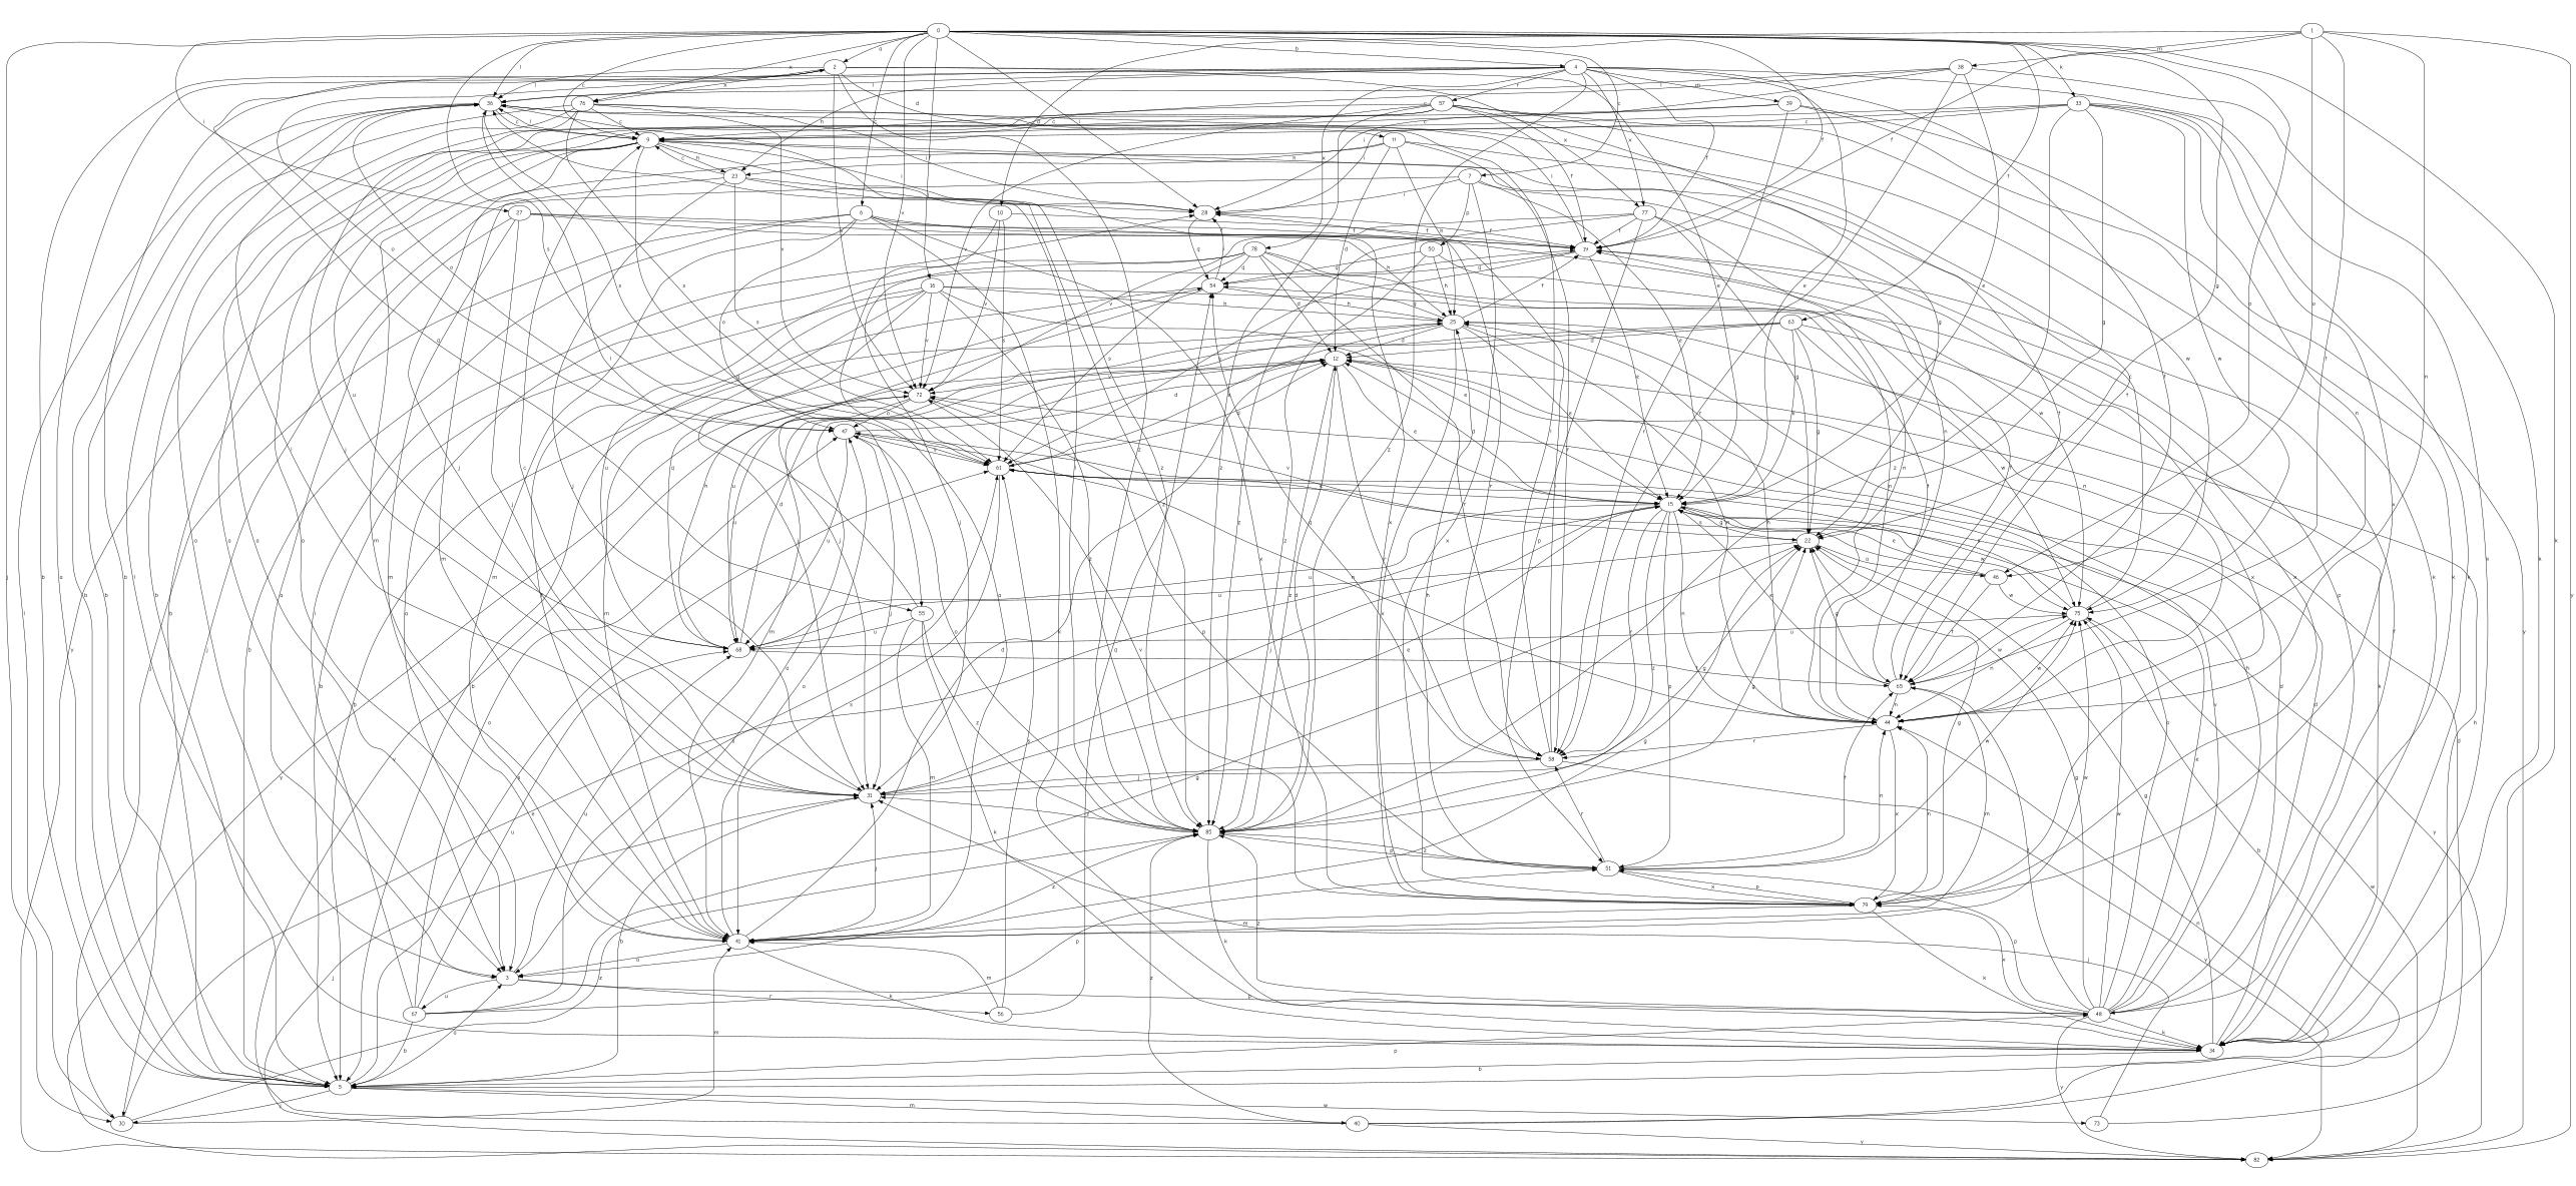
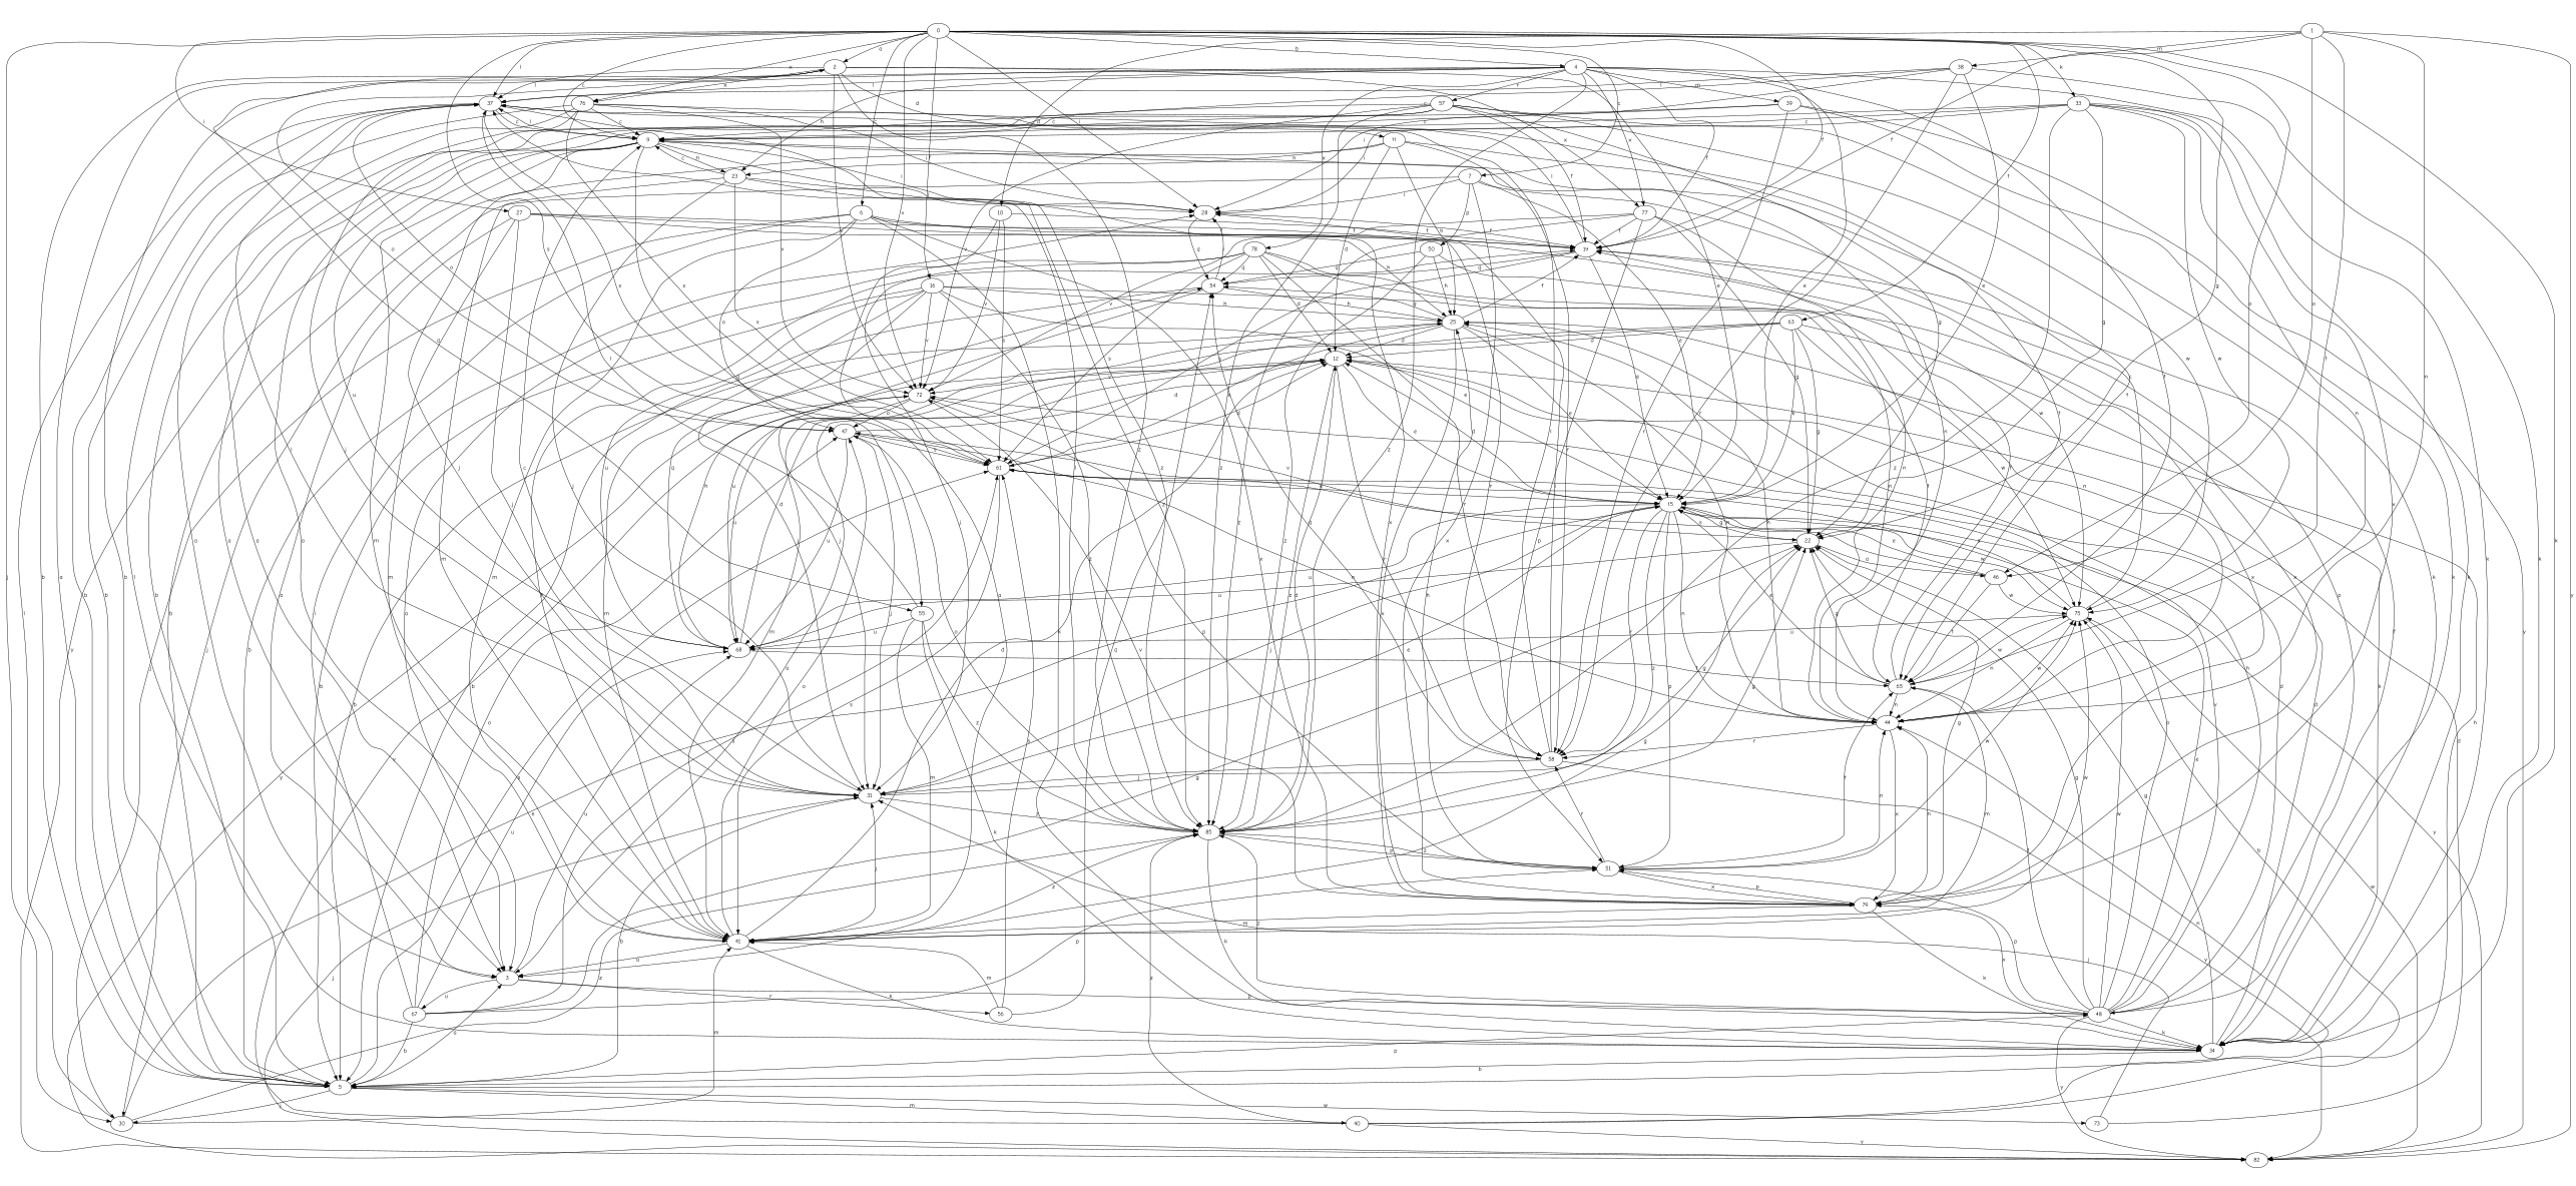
  strict digraph {
    fontname="Comic Neue"
    node [fontname="Comic Neue"]
    edge [fontname="Comic Neue"]
    0
    2
    4
    6
    7
    9
    16
    19
    22
    27
    28
    30
    33
    34
-   37 [label=36]
+   37
    46
    61
    63
    72
    76
    5
    11
    15
    n24 [label=55]
    77
    85
    65
    23
    39
    47
    57
    78
    41
    58
    79
    48
    50
    44
    82
    68
    31
    25
    54
    3
    75
    12
    51
    1
    10
    38
    40
    73
    56
    67
    0 -> 2 [label=a]
    0 -> 4 [label=b]
    0 -> 6 [label=c]
    0 -> 7 [label=c]
    0 -> 9 [label=c]
    0 -> 16 [label=f]
    0 -> 19 [label=f]
    0 -> 22 [label=g]
    0 -> 27 [label=i]
    0 -> 28 [label=i]
    0 -> 30 [label=j]
    0 -> 33 [label=k]
    0 -> 34 [label=k]
    0 -> 37 [label=l]
    0 -> 46 [label=o]
    0 -> 61 [label=s]
    0 -> 63 [label=t]
    0 -> 72 [label=v]
    0 -> 76 [label=x]
    2 -> 37 [label=l]
    2 -> 72 [label=v]
    2 -> 76 [label=x]
    2 -> 5 [label=b]
    2 -> 11 [label=d]
    2 -> 15 [label=e]
    2 -> n24 [label=q]
    2 -> 77 [label=x]
    2 -> 85 [label=z]
    4 -> 19 [label=f]
    4 -> 34 [label=k]
    4 -> 37 [label=l]
    4 -> 5 [label=b]
    4 -> 15 [label=e]
    4 -> 77 [label=x]
    4 -> 85 [label=z]
    4 -> 65 [label=t]
    4 -> 23 [label=h]
    4 -> 39 [label=m]
    4 -> 47 [label=o]
    4 -> 57 [label=r]
    4 -> 78 [label=x]
    6 -> 19 [label=f]
    6 -> 30 [label=j]
    6 -> 34 [label=k]
    6 -> 5 [label=b]
    6 -> 47 [label=o]
    6 -> 41 [label=m]
    6 -> 58 [label=r]
    6 -> 79 [label=x]
    7 -> 28 [label=i]
    7 -> 30 [label=j]
    7 -> 15 [label=e]
    7 -> 79 [label=x]
    7 -> 48 [label=p]
    7 -> 50 [label=p]
    9 -> 28 [label=i]
    9 -> 37 [label=l]
    9 -> n24 [label=q]
    9 -> 23 [label=h]
    9 -> 41 [label=m]
    9 -> 79 [label=x]
    9 -> 44 [label=n]
    9 -> 82 [label=y]
    9 -> 68 [label=u]
    9 -> 31 [label=j]
    16 -> 72 [label=v]
    16 -> 5 [label=b]
    16 -> 15 [label=e]
    16 -> 85 [label=z]
    16 -> 65 [label=t]
    16 -> 41 [label=m]
    16 -> 68 [label=u]
    16 -> 31 [label=j]
    16 -> 25 [label=h]
    19 -> 37 [label=l]
    19 -> 61 [label=s]
    19 -> 15 [label=e]
    19 -> 79 [label=x]
    19 -> 54 [label=q]
    22 -> 46 [label=a]
    22 -> 72 [label=v]
    22 -> 68 [label=u]
    27 -> 19 [label=f]
    27 -> 41 [label=m]
    27 -> 31 [label=j]
    27 -> 25 [label=h]
    27 -> 3 [label=a]
    27 -> 75 [label=w]
    28 -> 19 [label=f]
    28 -> 54 [label=q]
    30 -> 37 [label=l]
    30 -> 15 [label=e]
    30 -> 85 [label=z]
    30 -> 41 [label=m]
    33 -> 9 [label=c]
    33 -> 22 [label=g]
    33 -> 28 [label=i]
    33 -> 34 [label=k]
    33 -> 85 [label=z]
    33 -> 79 [label=x]
    33 -> 44 [label=n]
    33 -> 3 [label=a]
    33 -> 75 [label=w]
    34 -> 22 [label=g]
    34 -> 37 [label=l]
    34 -> 5 [label=b]
    34 -> 12 [label=d]
    37 -> 9 [label=c]
    37 -> 61 [label=s]
    37 -> 5 [label=b]
    37 -> 85 [label=z]
    37 -> 47 [label=o]
    46 -> 61 [label=s]
    46 -> 15 [label=e]
    46 -> 65 [label=t]
    46 -> 75 [label=w]
    61 -> 15 [label=e]
    61 -> 41 [label=s]
    61 -> 12 [label=d]
    63 -> 22 [label=g]
    63 -> 34 [label=k]
    63 -> 15 [label=e]
    63 -> 41 [label=m]
    63 -> 68 [label=u]
    63 -> 75 [label=w]
    63 -> 12 [label=d]
    72 -> 47 [label=o]
    72 -> 82 [label=y]
    72 -> 68 [label=u]
    72 -> 51 [label=p]
    76 -> 9 [label=c]
    76 -> 28 [label=i]
    76 -> 61 [label=s]
    76 -> 72 [label=v]
    76 -> 5 [label=b]
    76 -> 65 [label=t]
    76 -> 31 [label=j]
    76 -> 3 [label=a]
    5 -> 2 [label=a]
    5 -> 30 [label=j]
    5 -> 61 [label=s]
    5 -> 48 [label=p]
    5 -> 3 [label=a]
    5 -> 40 [label=m]
    5 -> 73 [label=w]
    11 -> 5 [label=b]
    11 -> 65 [label=t]
    11 -> 23 [label=h]
    11 -> 58 [label=r]
    11 -> 25 [label=h]
    11 -> 12 [label=d]
    15 -> 22 [label=g]
    15 -> 85 [label=z]
    15 -> 58 [label=r]
    15 -> 44 [label=n]
    15 -> 82 [label=y]
    15 -> 68 [label=u]
    15 -> 31 [label=j]
    15 -> 75 [label=w]
    15 -> 12 [label=d]
    15 -> 51 [label=p]
    n24 -> 34 [label=k]
    n24 -> 37 [label=l]
    n24 -> 85 [label=z]
    n24 -> 41 [label=m]
    n24 -> 68 [label=u]
    77 -> 19 [label=f]
    77 -> 22 [label=g]
    77 -> 72 [label=v]
    77 -> 85 [label=z]
    77 -> 44 [label=n]
    77 -> 51 [label=p]
    85 -> 22 [label=g]
    85 -> 34 [label=k]
    85 -> 37 [label=l]
    85 -> 47 [label=o]
    85 -> 12 [label=d]
    85 -> 51 [label=p]
    65 -> 19 [label=f]
    65 -> 22 [label=g]
    65 -> 15 [label=e]
    65 -> 41 [label=m]
    65 -> 44 [label=n]
    65 -> 75 [label=w]
    23 -> 9 [label=c]
    23 -> 28 [label=i]
    23 -> 61 [label=s]
    23 -> 85 [label=z]
    23 -> 41 [label=m]
    23 -> 31 [label=j]
    39 -> 9 [label=c]
    39 -> 34 [label=k]
    39 -> 58 [label=r]
    39 -> 82 [label=y]
    39 -> 3 [label=a]
    47 -> 61 [label=s]
    47 -> 44 [label=n]
    47 -> 68 [label=u]
    47 -> 31 [label=j]
    47 -> 12 [label=d]
    57 -> 9 [label=c]
    57 -> 19 [label=f]
    57 -> 22 [label=g]
    57 -> 34 [label=k]
    57 -> 72 [label=v]
    57 -> 5 [label=b]
    57 -> 85 [label=z]
    57 -> 3 [label=a]
    57 -> 75 [label=w]
    78 -> 61 [label=s]
    78 -> 58 [label=r]
    78 -> 79 [label=x]
    78 -> 44 [label=n]
    78 -> 31 [label=j]
    78 -> 54 [label=q]
    78 -> 3 [label=a]
    78 -> 12 [label=d]
    41 -> 19 [label=f]
    41 -> 22 [label=g]
    41 -> 34 [label=k]
    41 -> 85 [label=z]
    41 -> 47 [label=o]
    41 -> 31 [label=j]
    41 -> 3 [label=a]
    41 -> 75 [label=w]
    41 -> 12 [label=d]
    58 -> 28 [label=i]
    58 -> 37 [label=l]
    58 -> 82 [label=y]
    58 -> 31 [label=j]
    58 -> 54 [label=q]
    79 -> 22 [label=g]
    79 -> 34 [label=k]
    79 -> 72 [label=v]
    79 -> 41 [label=m]
    79 -> 44 [label=n]
    79 -> 51 [label=p]
    48 -> 19 [label=f]
    48 -> 22 [label=g]
    48 -> 34 [label=k]
    48 -> 72 [label=v]
    48 -> 15 [label=e]
    48 -> 85 [label=z]
    48 -> 65 [label=t]
    48 -> 47 [label=o]
    48 -> 79 [label=x]
    48 -> 82 [label=y]
    48 -> 25 [label=h]
    48 -> 75 [label=w]
    48 -> 12 [label=d]
    48 -> 51 [label=p]
    50 -> 85 [label=z]
    50 -> 44 [label=n]
    50 -> 25 [label=h]
    50 -> 54 [label=q]
    44 -> 58 [label=r]
    44 -> 79 [label=x]
    44 -> 25 [label=h]
    44 -> 75 [label=w]
    82 -> 31 [label=j]
    82 -> 75 [label=w]
    68 -> 65 [label=t]
    68 -> 25 [label=h]
    68 -> 54 [label=q]
    68 -> 12 [label=d]
    31 -> 9 [label=c]
    31 -> 22 [label=g]
    31 -> 37 [label=l]
    31 -> 5 [label=b]
    31 -> 15 [label=e]
-   85 -> 31 [label=z]
+   31 -> 85 [label=z]
    25 -> 19 [label=f]
    25 -> 61 [label=s]
    25 -> 5 [label=b]
    25 -> 15 [label=e]
    25 -> 79 [label=x]
    25 -> 44 [label=n]
    25 -> 54 [label=q]
    25 -> 12 [label=d]
    54 -> 28 [label=i]
    54 -> 5 [label=b]
    54 -> 31 [label=j]
    54 -> 25 [label=h]
    3 -> 48 [label=p]
    3 -> 68 [label=u]
    3 -> 56 [label=r]
    3 -> 67 [label=u]
    75 -> 9 [label=c]
    75 -> 61 [label=s]
    75 -> 5 [label=b]
    75 -> 44 [label=n]
    75 -> 68 [label=u]
    12 -> 72 [label=v]
    12 -> 15 [label=e]
    12 -> 85 [label=z]
    12 -> 58 [label=r]
    12 -> 3 [label=a]
    51 -> 85 [label=z]
    51 -> 65 [label=t]
    51 -> 58 [label=r]
    51 -> 79 [label=x]
    51 -> 44 [label=n]
    51 -> 25 [label=h]
    51 -> 75 [label=w]
    1 -> 19 [label=f]
    1 -> 46 [label=o]
    1 -> 65 [label=t]
    1 -> 44 [label=n]
    1 -> 82 [label=y]
    1 -> 10 [label=d]
    1 -> 38 [label=m]
    10 -> 19 [label=f]
    10 -> 61 [label=s]
    10 -> 72 [label=v]
    10 -> 3 [label=a]
    38 -> 9 [label=c]
    38 -> 28 [label=i]
    38 -> 34 [label=k]
    38 -> 37 [label=l]
    38 -> 15 [label=e]
    38 -> 58 [label=r]
    40 -> 72 [label=v]
    40 -> 85 [label=z]
    40 -> 44 [label=n]
    40 -> 82 [label=y]
    40 -> 25 [label=h]
    73 -> 31 [label=j]
    73 -> 12 [label=d]
    56 -> 61 [label=s]
    56 -> 41 [label=m]
    56 -> 54 [label=q]
    67 -> 22 [label=g]
    67 -> 28 [label=i]
    67 -> 61 [label=s]
    67 -> 5 [label=b]
    67 -> 47 [label=o]
    67 -> 68 [label=u]
    67 -> 51 [label=p]
  }
